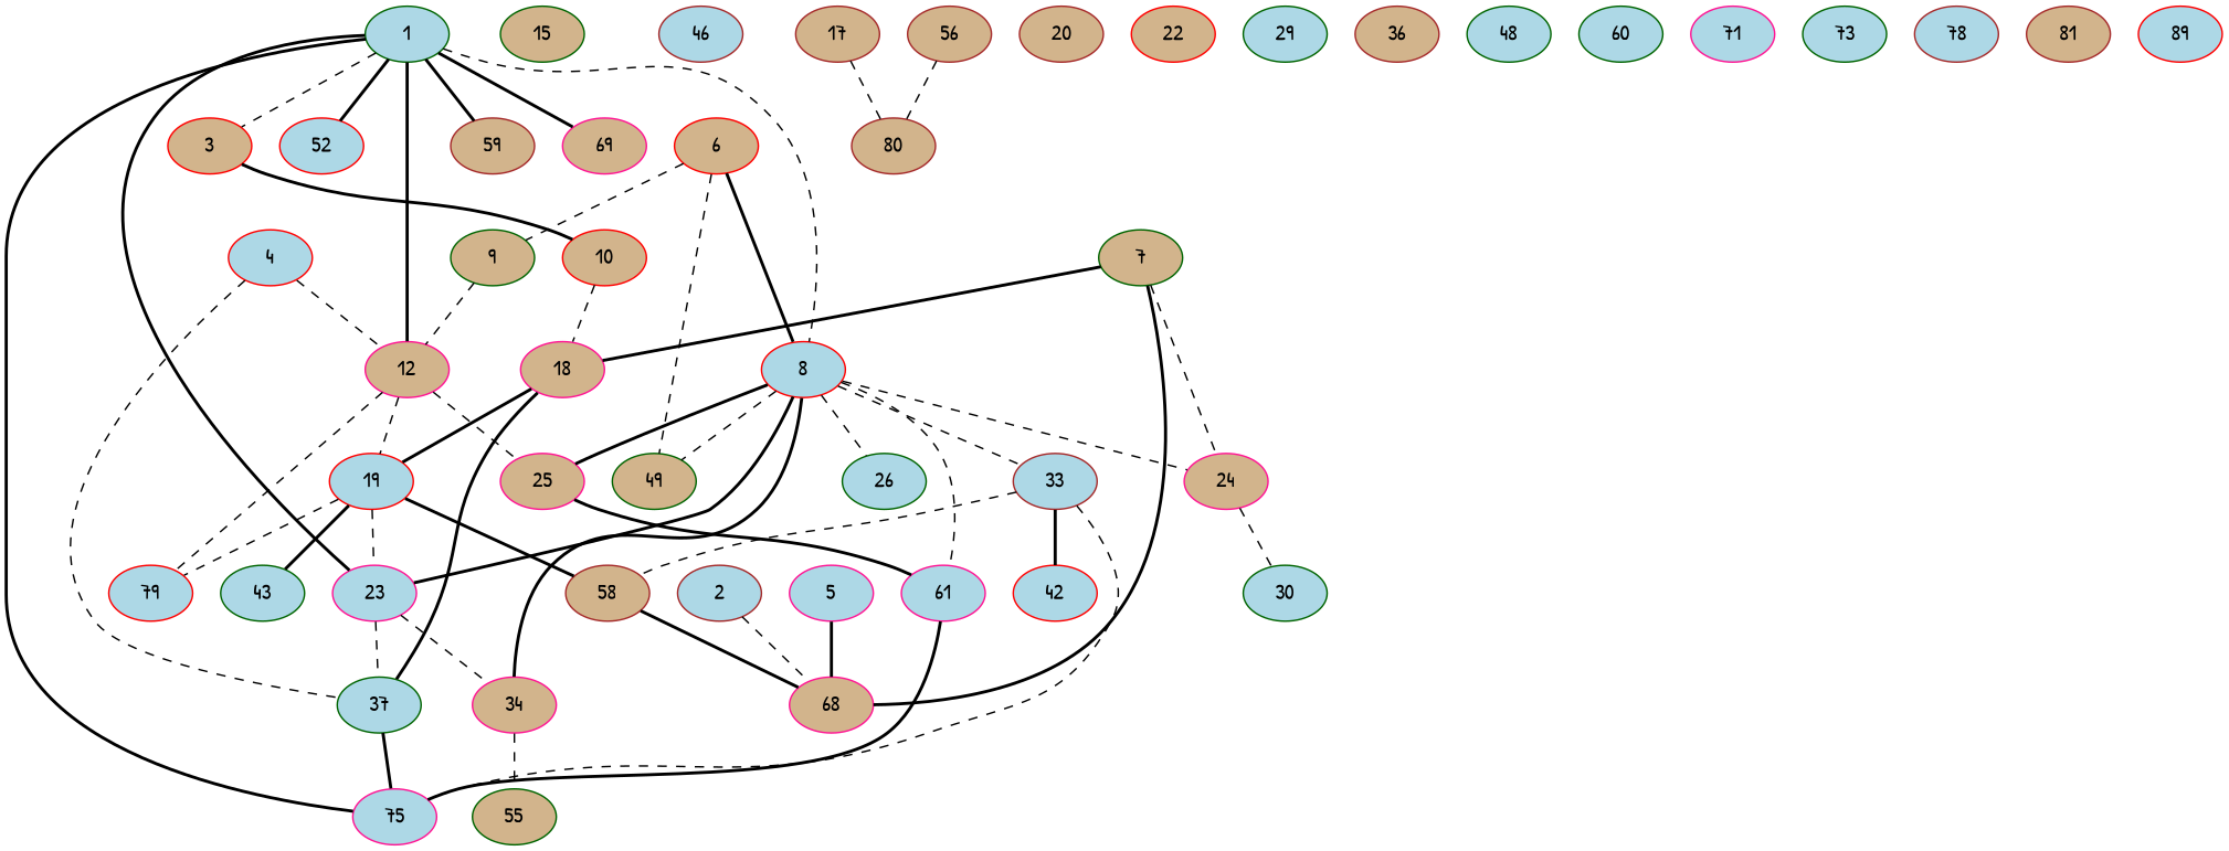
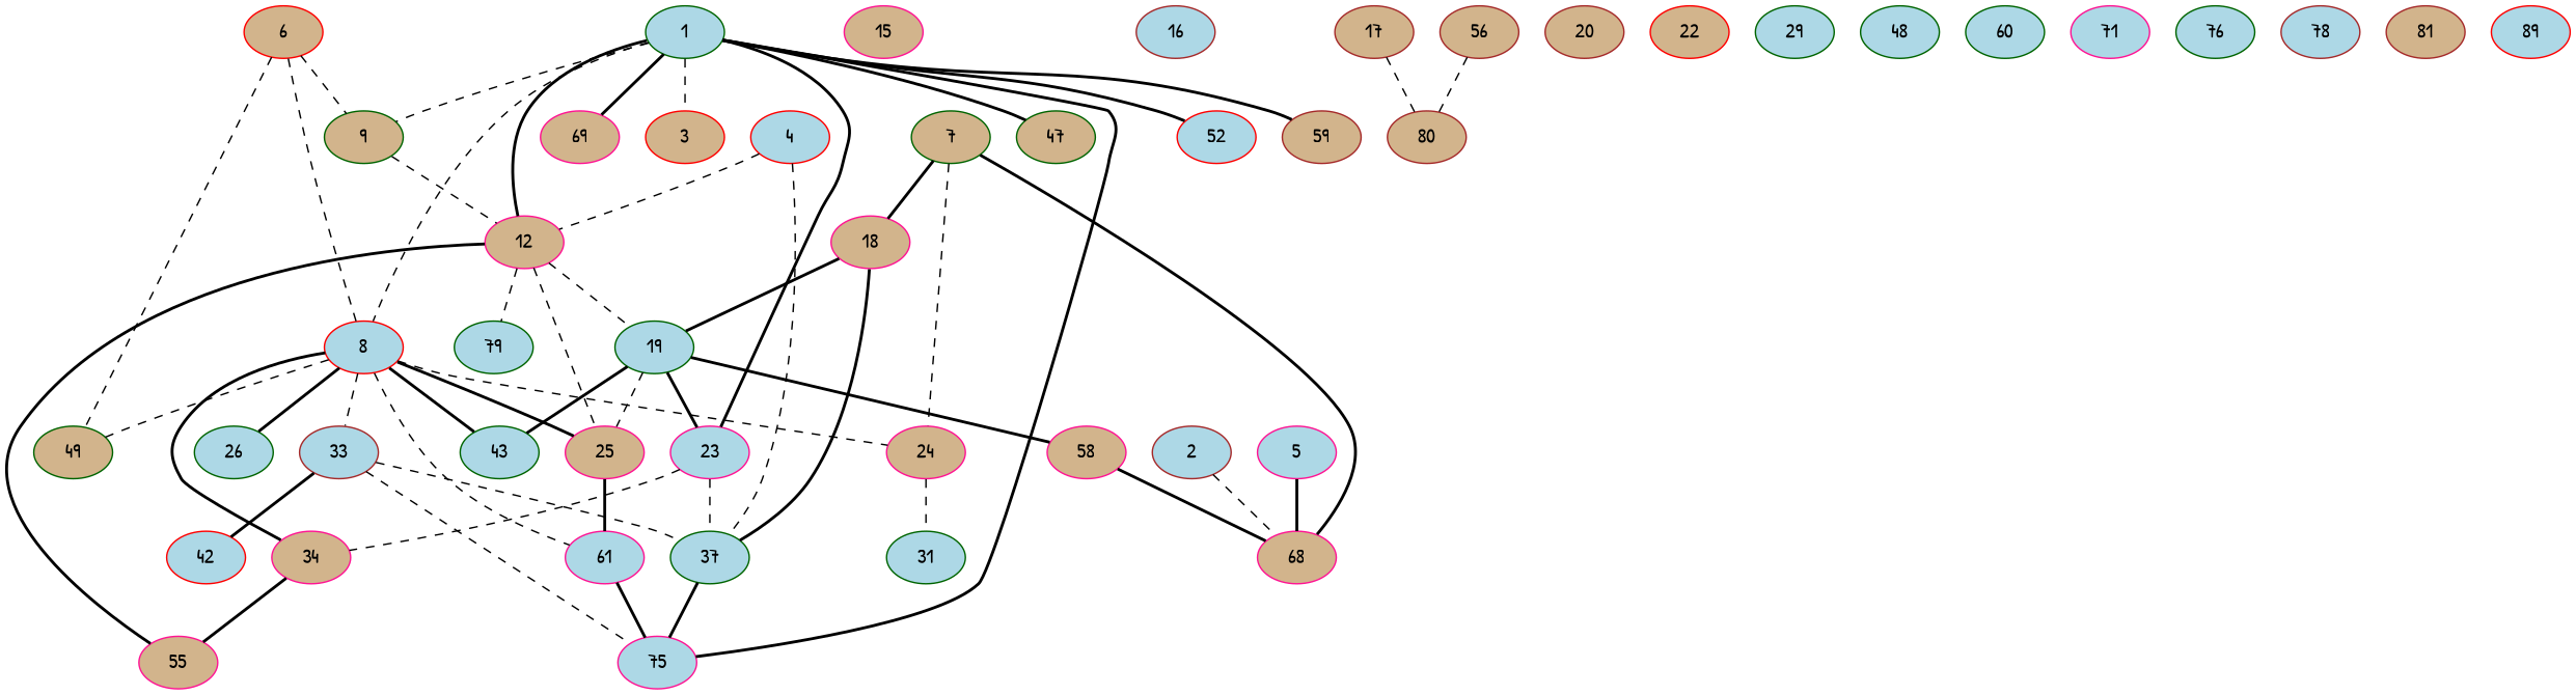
  graph {
    fontname="Patrick Hand"
    node [color=darkgreen fillcolor=lightblue fontname="Patrick Hand" style=filled]
    edge [fontname="Patrick Hand" style=dashed]
    1 [super="+11+73+31"]
    3 [color=red fillcolor=tan super="+57"]
    8 [color=red super="+64+101"]
    9 [fillcolor=tan super="+84"]
    12 [color=deeppink fillcolor=tan super="+67+50+39"]
    23 [color=deeppink super="+92+27"]
+   47 [fillcolor=tan]
    52 [color=red]
    59 [color=brown fillcolor=tan super="+72+83+62"]
    69 [color=deeppink fillcolor=tan super="+85"]
    75 [color=deeppink super="+88"]
-   10 [color=red fillcolor=tan super="+40"]
    49 [fillcolor=tan]
    24 [color=deeppink fillcolor=tan super="+35"]
    25 [color=deeppink fillcolor=tan super="+70"]
    26
    33 [color=brown super="+65"]
    34 [color=deeppink fillcolor=tan super="+54"]
    43
    61 [color=deeppink super="+63"]
-   19 [color=red super="+46+74"]
-   55 [fillcolor=tan super="+90"]
-   79 [color=red]
+   19 [super="+46+74"]
+   55 [color=deeppink fillcolor=tan super="+90"]
+   79
    37 [super="+44"]
    2 [color=brown super="+38"]
    68 [color=deeppink fillcolor=tan super="+98"]
    18 [color=deeppink fillcolor=tan super="+28+53"]
    4 [color=red super="+97"]
    5 [color=deeppink]
    6 [color=red fillcolor=tan super="+14"]
    7 [fillcolor=tan super="+41"]
-   30 [super="+45+32"]
+   30 [super="+45+32" label=31]
    42 [color=red]
-   58 [color=brown fillcolor=tan]
-   15 [fillcolor=tan super="+21"]
-   16 [color=brown label=46]
+   58 [color=deeppink fillcolor=tan]
+   15 [color=deeppink fillcolor=tan super="+21"]
+   16 [color=brown]
    80 [color=brown fillcolor=tan super="+99"]
    17 [color=brown fillcolor=tan]
    20 [color=brown fillcolor=tan]
    22 [color=red fillcolor=tan]
    29
-   36 [color=brown fillcolor=tan]
    48
    56 [color=brown fillcolor=tan]
    60
    71 [color=deeppink]
-   76 [label=73]
+   76
    78 [color=brown]
    n49 [color=brown fillcolor=tan label=81]
    89 [color=red]
    1 -- 3 [weight=2]
    1 -- 8
+   1 -- 9
    1 -- 12 [style=bold weight=2]
    1 -- 23 [style=bold]
+   1 -- 47 [style=bold]
    1 -- 52 [style=bold]
    1 -- 59 [style=bold]
    1 -- 69 [style=bold weight=2]
    1 -- 75 [style=bold]
-   3 -- 10 [style=bold]
    8 -- 49
    8 -- 24
    8 -- 25 [style=bold]
-   8 -- 26
+   8 -- 26 [style=bold]
    8 -- 33
    8 -- 34 [style=bold]
-   8 -- 23 [style=bold]
+   8 -- 43 [style=bold]
    8 -- 61
    9 -- 12
    12 -- 25 [weight=2]
    12 -- 19
+   12 -- 55 [style=bold]
    12 -- 79
    23 -- 34
    23 -- 37
-   10 -- 18
    24 -- 30
    25 -- 61 [style=bold]
    33 -- 75
-   33 -- 58
+   33 -- 37
    33 -- 42 [style=bold]
-   34 -- 55
+   34 -- 55 [style=bold]
    61 -- 75 [style=bold]
-   19 -- 23
-   19 -- 79
+   19 -- 23 [style=bold]
+   19 -- 25
    19 -- 43 [style=bold]
    19 -- 58 [style=bold]
    37 -- 75 [style=bold]
    2 -- 68
    18 -- 19 [style=bold]
    18 -- 37 [style=bold]
    4 -- 12
    4 -- 37
    5 -- 68 [style=bold]
-   6 -- 8 [style=bold]
+   6 -- 8
    6 -- 9
    6 -- 49
    7 -- 24
    7 -- 68 [style=bold weight=2]
    7 -- 18 [style=bold]
    58 -- 68 [style=bold]
    17 -- 80
    56 -- 80
  }
